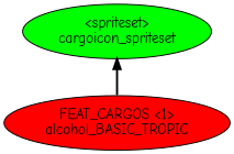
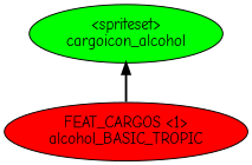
  digraph {
    rankdir=BT
    fontname="Comic Neue"
    node [style=filled fontname="Comic Neue"]
-   n1 [fillcolor=green label="<spriteset>\ncargoicon_spriteset"]
+   n1 [fillcolor=green label="<spriteset>\ncargoicon_alcohol"]
    n2 [fillcolor=red label="FEAT_CARGOS <1>\nalcohol_BASIC_TROPIC"]
    n2 -> n1 [style=bold fontname="Comic Neue"]
  }
